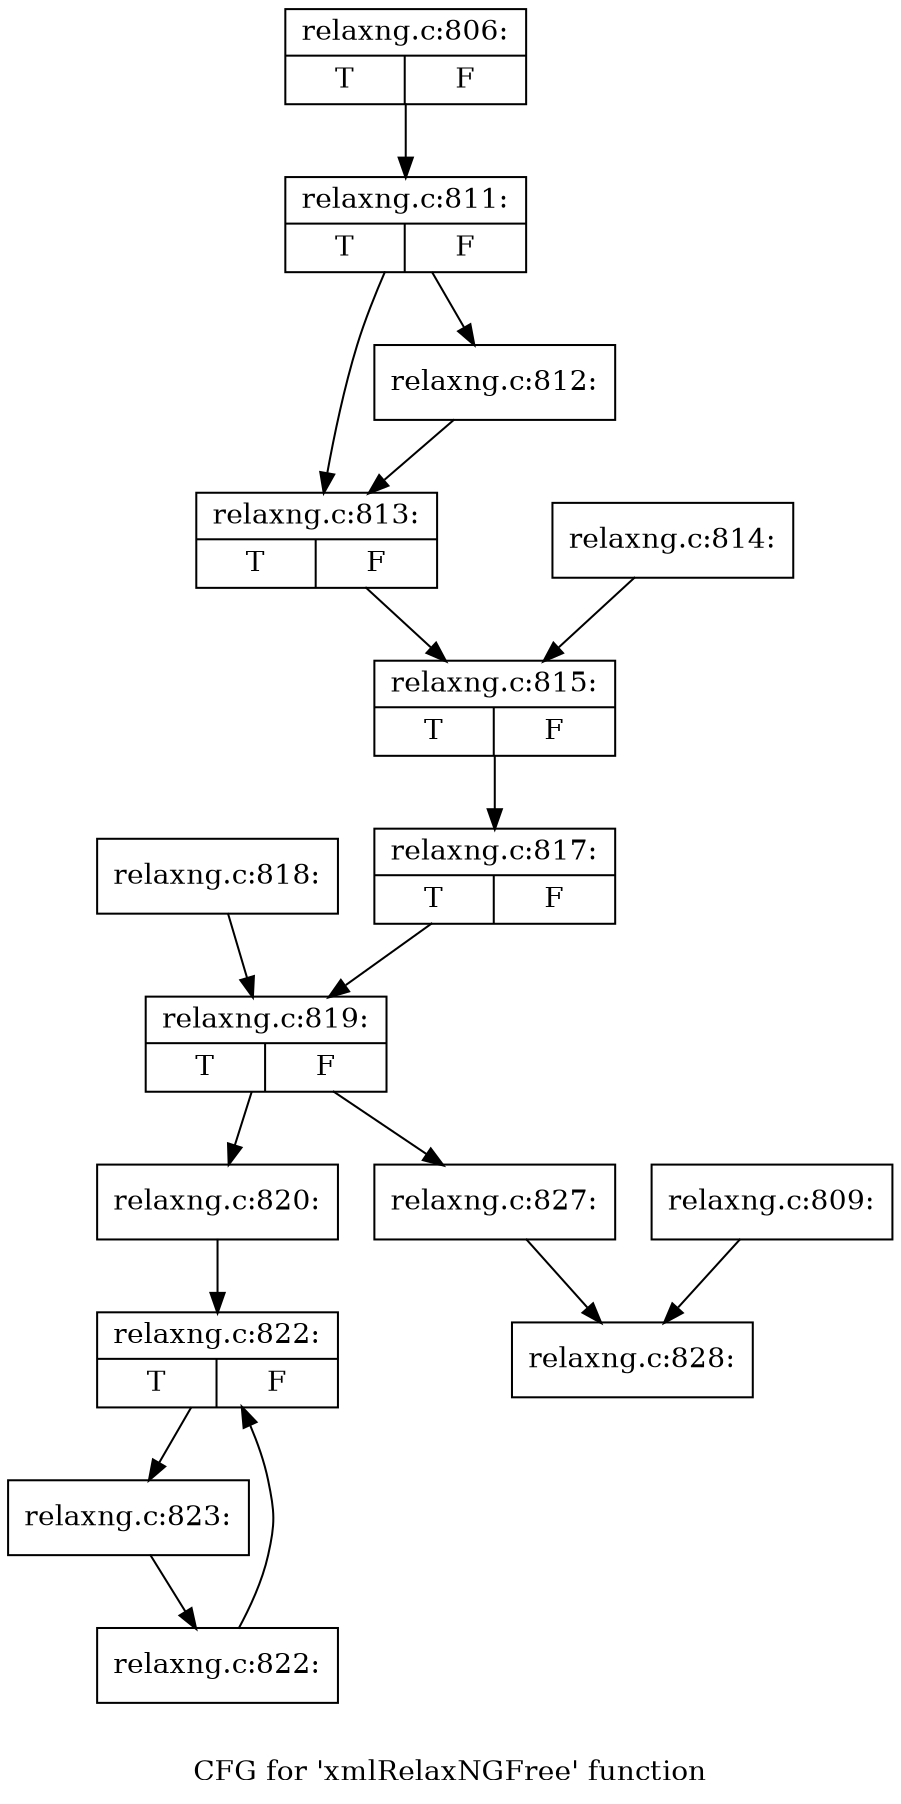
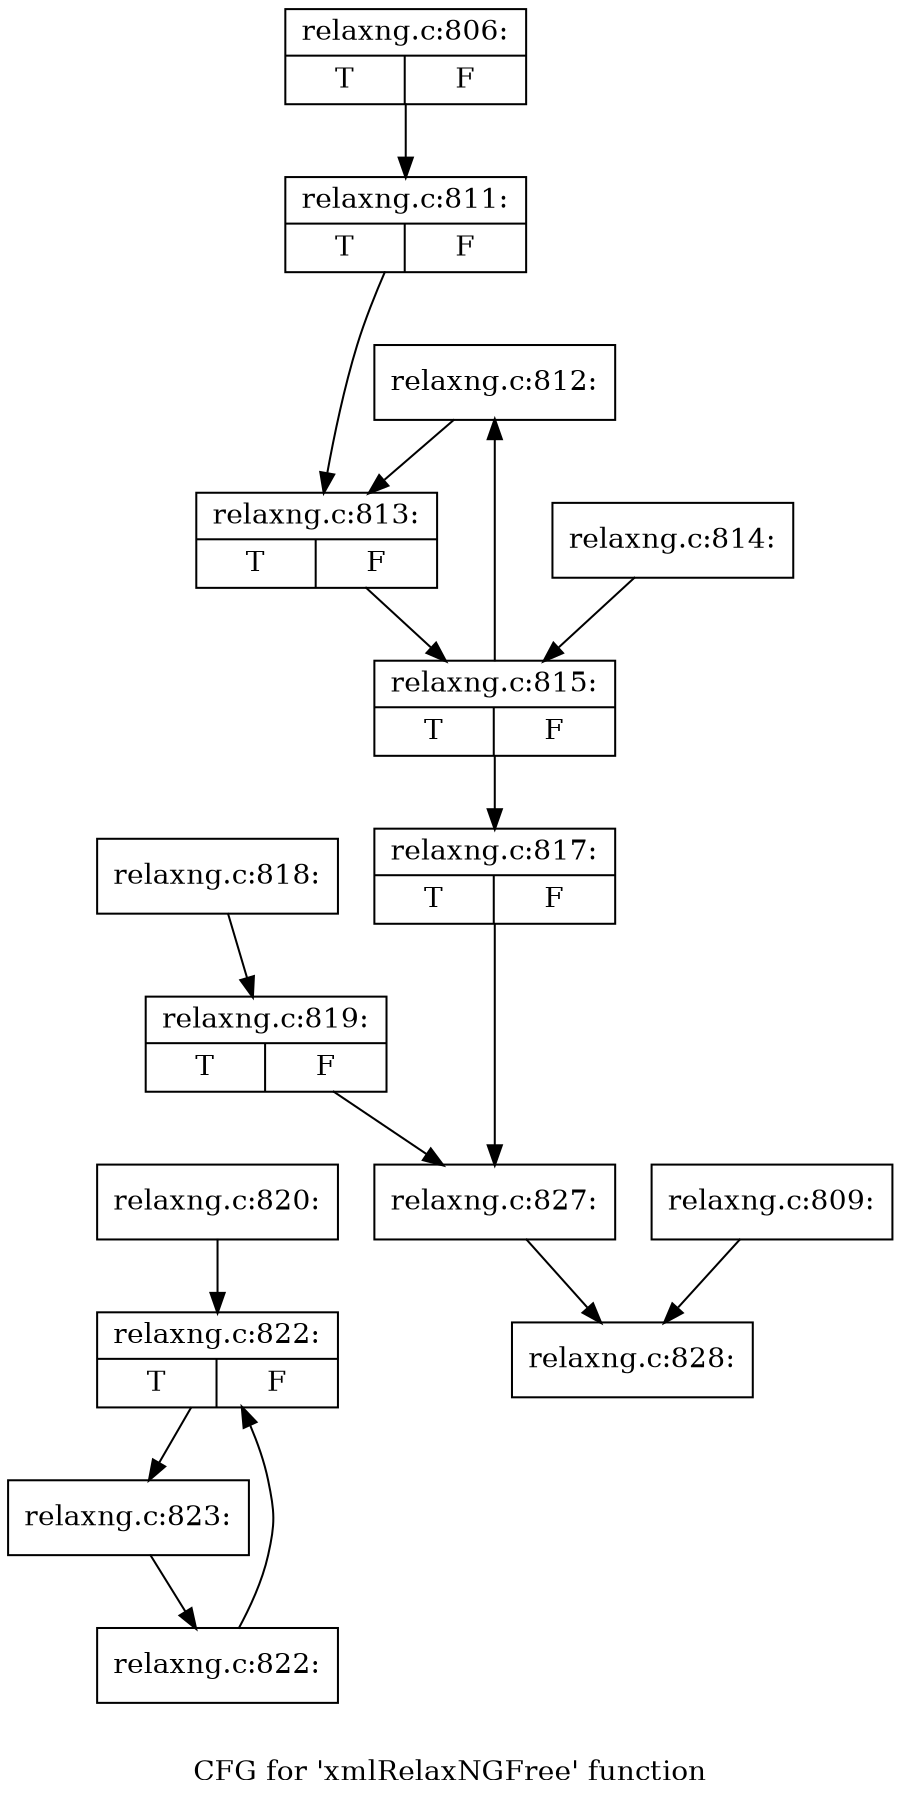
  digraph {
    label="CFG for 'xmlRelaxNGFree' function"
    node [shape=record]
    n1 [label="{relaxng.c:806:|{<s0>T|<s1>F}}"]
    n2 [label="{relaxng.c:811:|{<s0>T|<s1>F}}"]
    n3 [label="{relaxng.c:809:}"]
    n4 [label="{relaxng.c:828:}"]
    n5 [label="{relaxng.c:812:}"]
    n6 [label="{relaxng.c:813:|{<s0>T|<s1>F}}"]
    n7 [label="{relaxng.c:815:|{<s0>T|<s1>F}}"]
    n8 [label="{relaxng.c:814:}"]
    n9 [label="{relaxng.c:817:|{<s0>T|<s1>F}}"]
    n10 [label="{relaxng.c:819:|{<s0>T|<s1>F}}"]
    n11 [label="{relaxng.c:818:}"]
    n12 [label="{relaxng.c:820:}"]
    n13 [label="{relaxng.c:827:}"]
    n14 [label="{relaxng.c:822:|{<s0>T|<s1>F}}"]
    n15 [label="{relaxng.c:823:}"]
    n16 [label="{relaxng.c:822:}"]
    n1 -> n2
-   n2 -> n5
+   n7 -> n5
    n2 -> n6
    n3 -> n4
    n5 -> n6
    n6 -> n7
    n7 -> n9
    n8 -> n7
-   n9 -> n10
-   n10 -> n12
+   n9 -> n13
    n10 -> n13
    n11 -> n10
    n12 -> n14
    n13 -> n4
    n14 -> n15
    n15 -> n16
    n16 -> n14
  }
